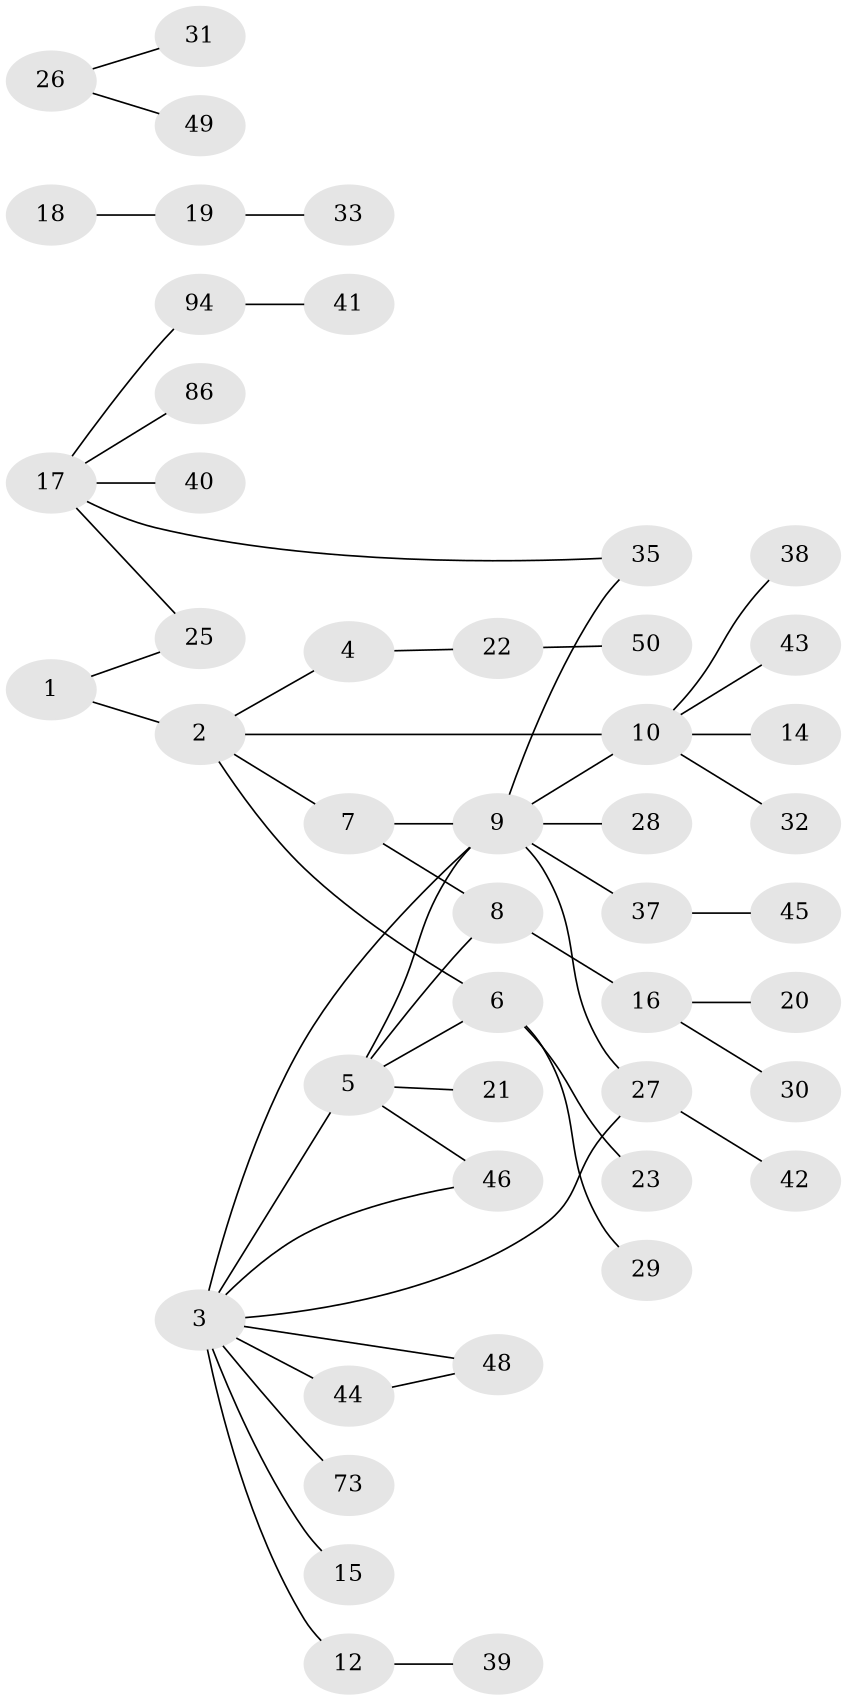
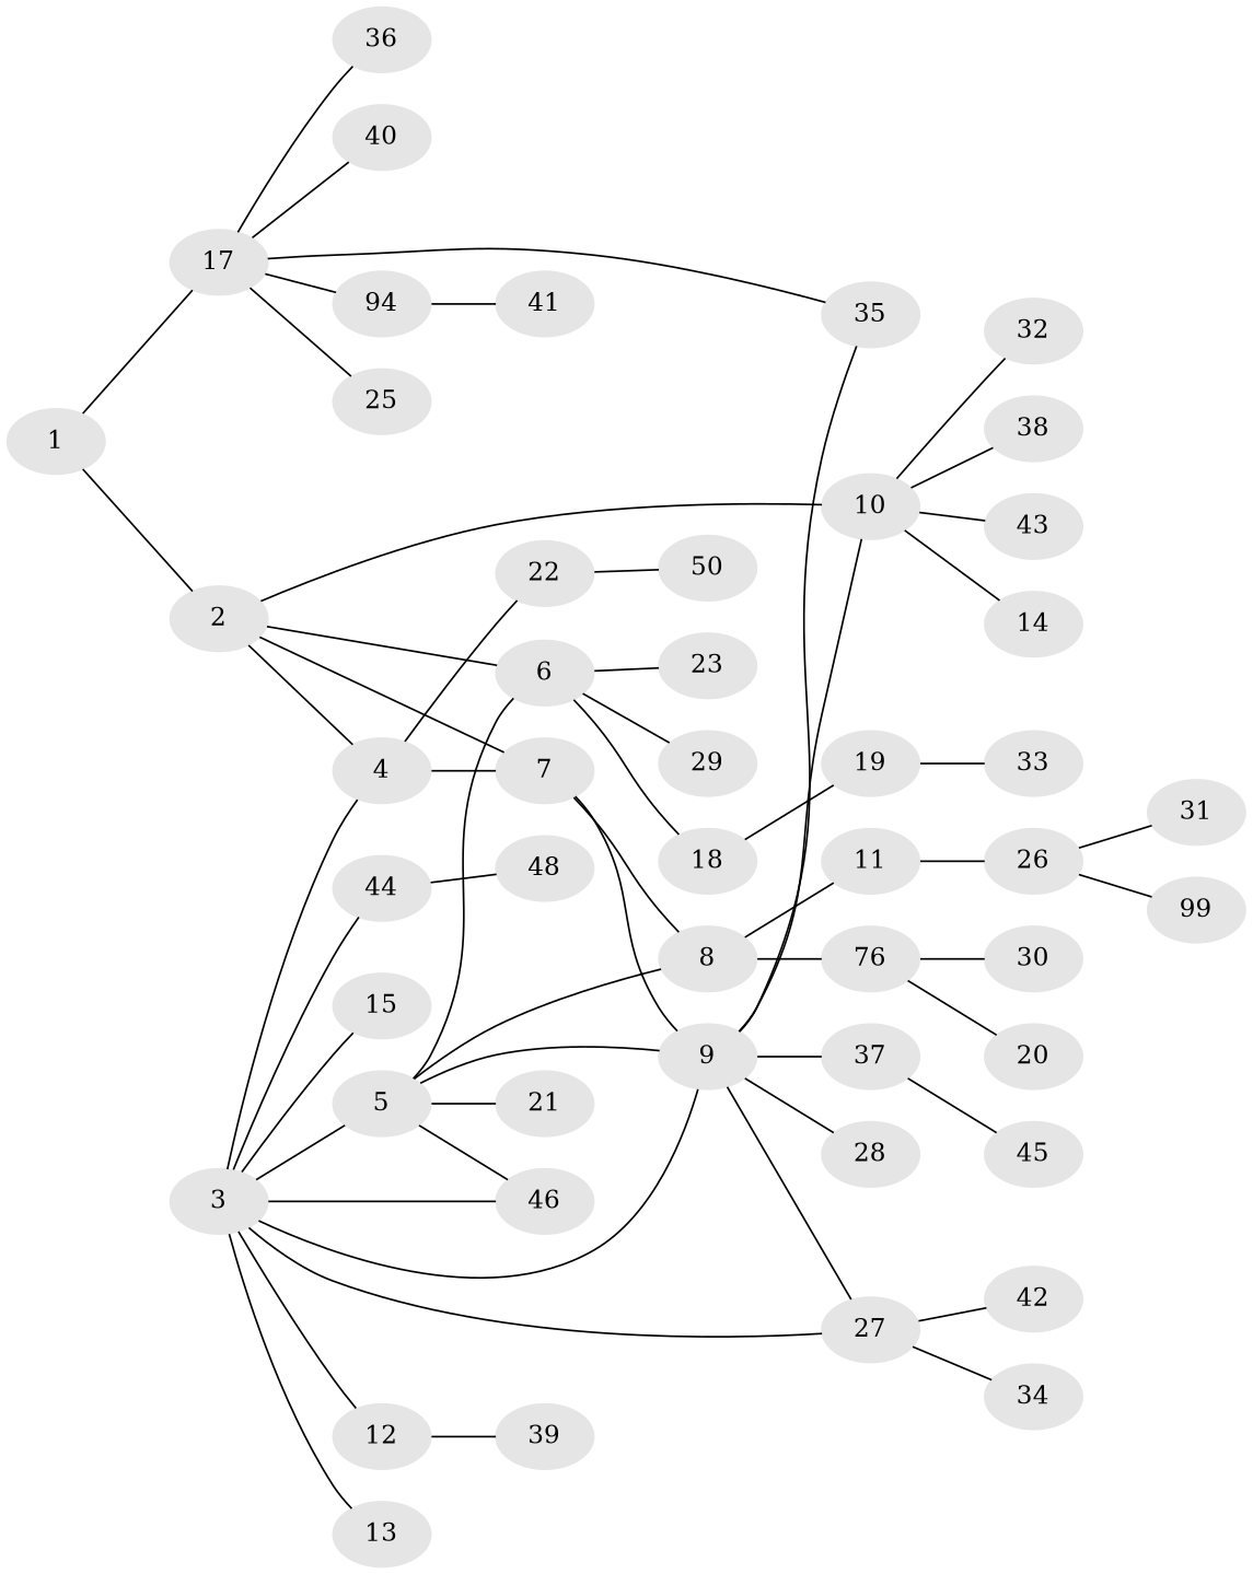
  graph {
    rankdir=LR
    node [color=gray90 style=filled]
    1
    2
    17
    4
    6
    7
    10
    35
    n9 [label=94]
    25
-   36 [label=86]
+   36
    40
    22
    18
    23
    29
    9
    8
    14
    32
    38
    43
    3
    5
    12
-   13 [label=73]
+   13
    15
    27
    44
    46
    21
    28
    37
    39
+   34
    42
    48
    50
-   16
+   11
+   16 [label=76]
    19
    26
    20
    30
    45
    31
-   49
+   49 [label=99]
    41
    33
    1 -- 2
-   1 -- 25
+   1 -- 17
    2 -- 4
    2 -- 6
    2 -- 7
    2 -- 10
    17 -- 35
    17 -- n9
    17 -- 25
    17 -- 36
    17 -- 40
+   4 -- 7
    4 -- 22
+   6 -- 18
    6 -- 23
    6 -- 29
    7 -- 9
    7 -- 8
    10 -- 14
    10 -- 32
    10 -- 38
    10 -- 43
    n9 -- 41
    22 -- 50
    18 -- 19
    9 -- 10
    9 -- 35
    9 -- 27
    9 -- 28
    9 -- 37
+   8 -- 11
    8 -- 16
-   3 -- 48
+   3 -- 4
    3 -- 9
    3 -- 5
    3 -- 12
    3 -- 13
    3 -- 15
    3 -- 27
    3 -- 44
    3 -- 46
    5 -- 6
    5 -- 9
    5 -- 8
    5 -- 46
    5 -- 21
    12 -- 39
+   27 -- 34
    27 -- 42
    44 -- 48
    37 -- 45
+   11 -- 26
    16 -- 20
    16 -- 30
    19 -- 33
    26 -- 31
    26 -- 49
  }
